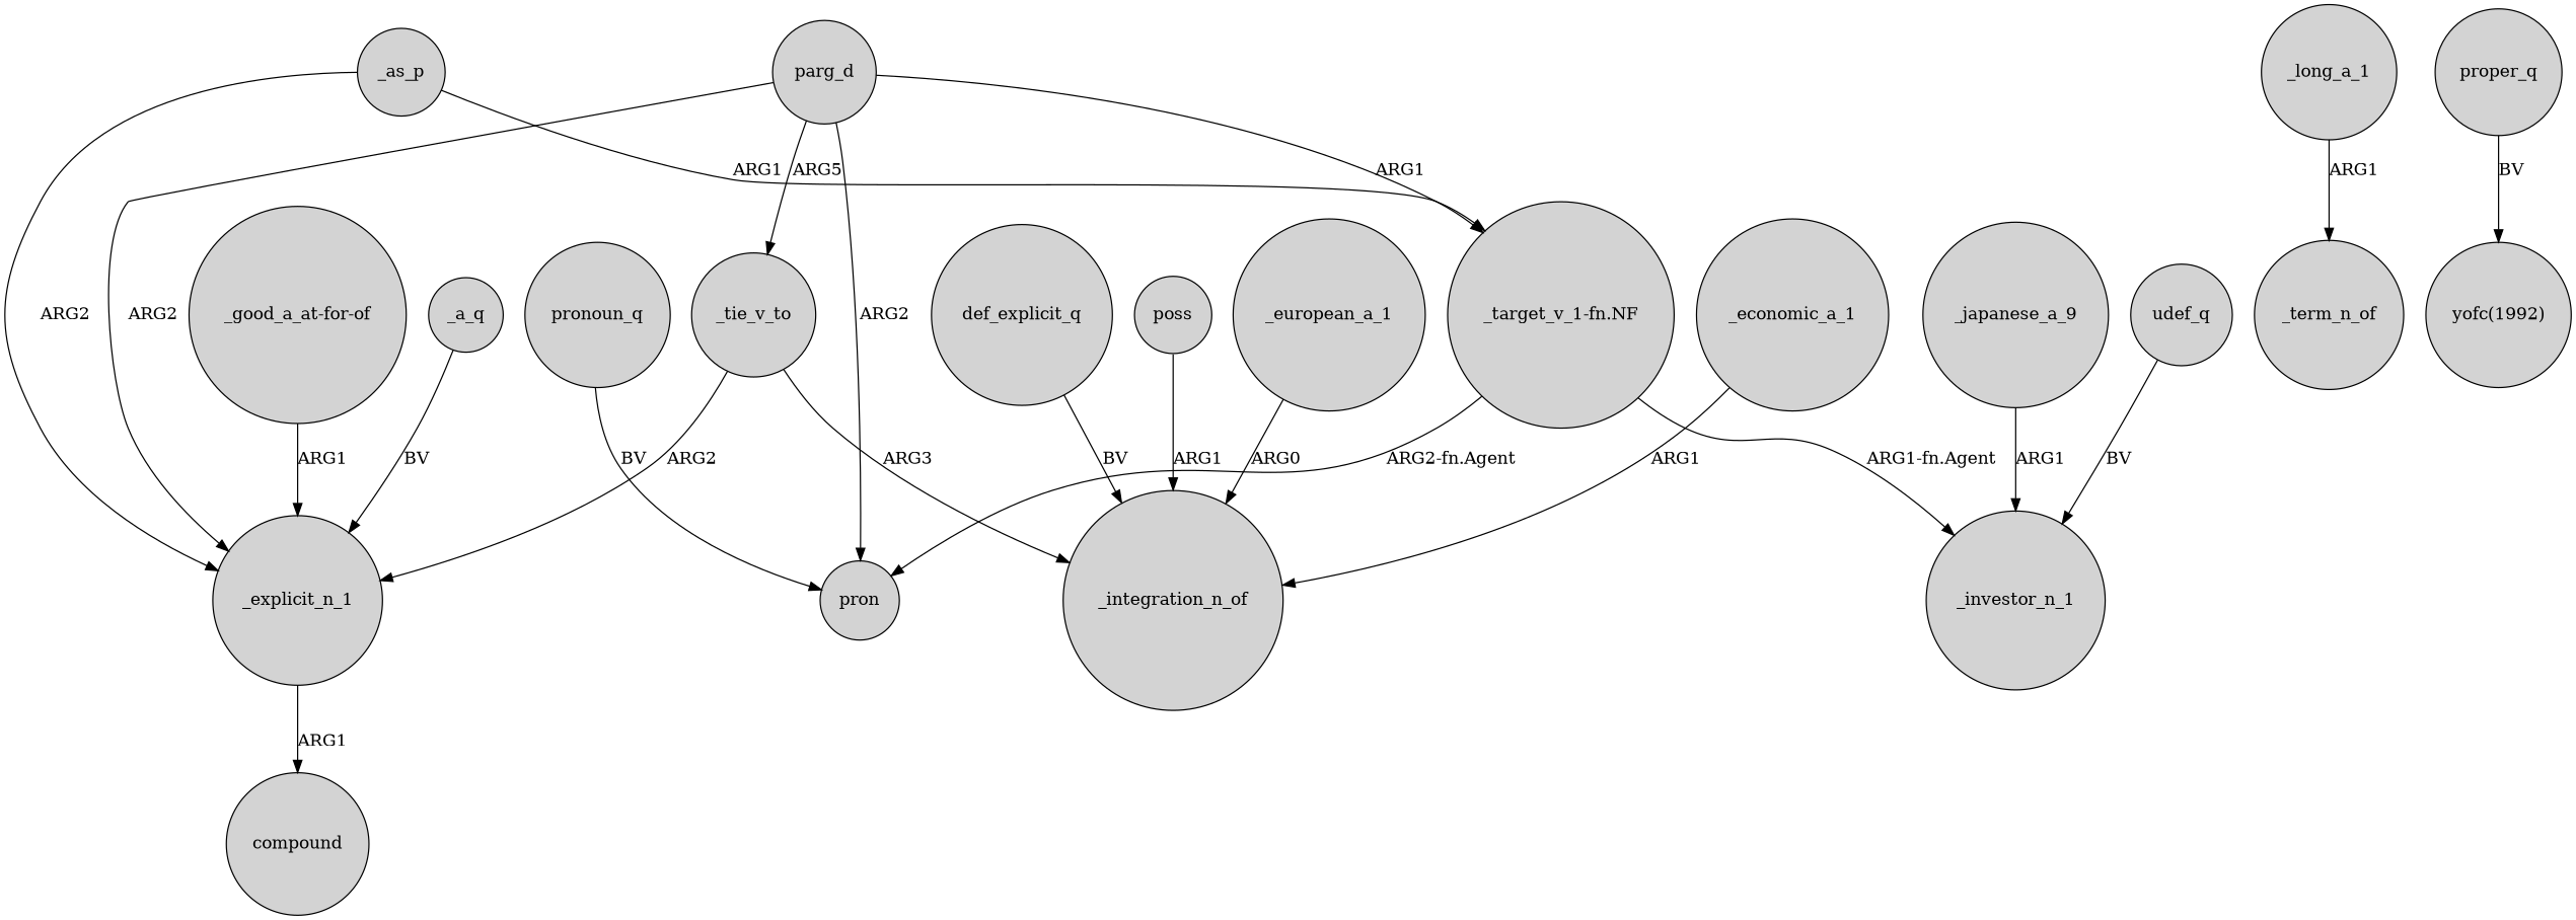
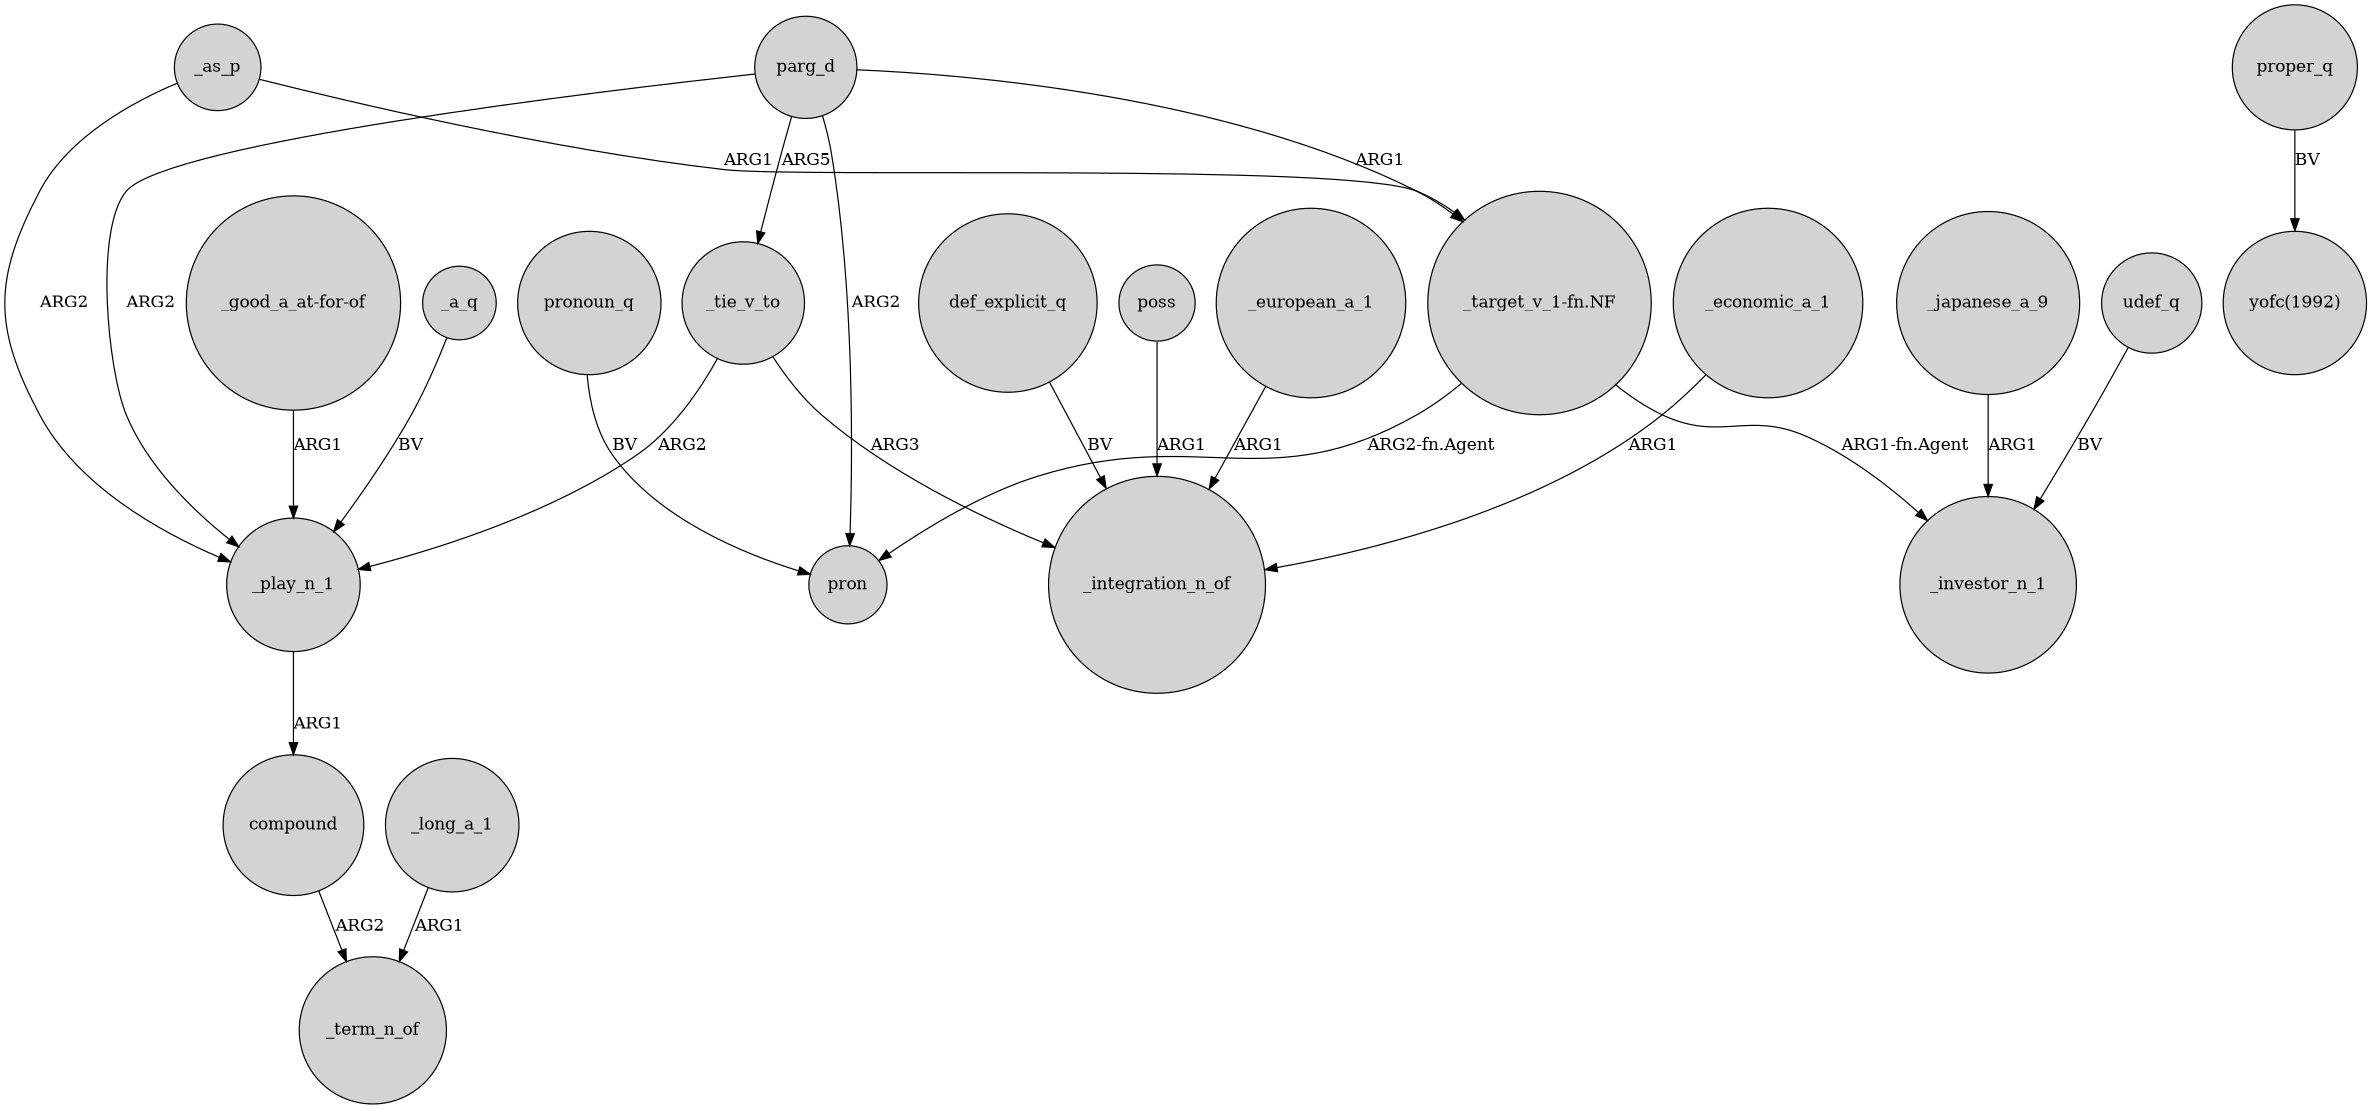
  digraph {
    node [shape=circle style=filled]
    "_target_v_1-fn.NF"
    pron
    _investor_n_1
    n4 [label=_japanese_a_9]
    udef_q
    compound
    _term_n_of
-   _play_n_1 [label=_explicit_n_1]
+   _play_n_1
    def_explicit_q
    _integration_n_of
    proper_q
    "yofc(1992)"
    _a_q
    _as_p
    poss
    _european_a_1
    parg_d
    _tie_v_to
    pronoun_q
    _economic_a_1
    "_good_a_at-for-of"
    _long_a_1
    "_target_v_1-fn.NF" -> pron [label="ARG2-fn.Agent"]
    "_target_v_1-fn.NF" -> _investor_n_1 [label="ARG1-fn.Agent"]
    n4 -> _investor_n_1 [label=ARG1]
    udef_q -> _investor_n_1 [label=BV]
+   compound -> _term_n_of [label=ARG2]
    _play_n_1 -> compound [label=ARG1]
    def_explicit_q -> _integration_n_of [label=BV]
    proper_q -> "yofc(1992)" [label=BV]
    _a_q -> _play_n_1 [label=BV]
    _as_p -> "_target_v_1-fn.NF" [label=ARG1]
    _as_p -> _play_n_1 [label=ARG2]
    poss -> _integration_n_of [label=ARG1]
-   _european_a_1 -> _integration_n_of [label=ARG0]
+   _european_a_1 -> _integration_n_of [label=ARG1]
    parg_d -> "_target_v_1-fn.NF" [label=ARG1]
    parg_d -> pron [label=ARG2]
    parg_d -> _play_n_1 [label=ARG2]
    parg_d -> _tie_v_to [label=ARG5]
    _tie_v_to -> _play_n_1 [label=ARG2]
    _tie_v_to -> _integration_n_of [label=ARG3]
    pronoun_q -> pron [label=BV]
    _economic_a_1 -> _integration_n_of [label=ARG1]
    "_good_a_at-for-of" -> _play_n_1 [label=ARG1]
    _long_a_1 -> _term_n_of [label=ARG1]
  }
